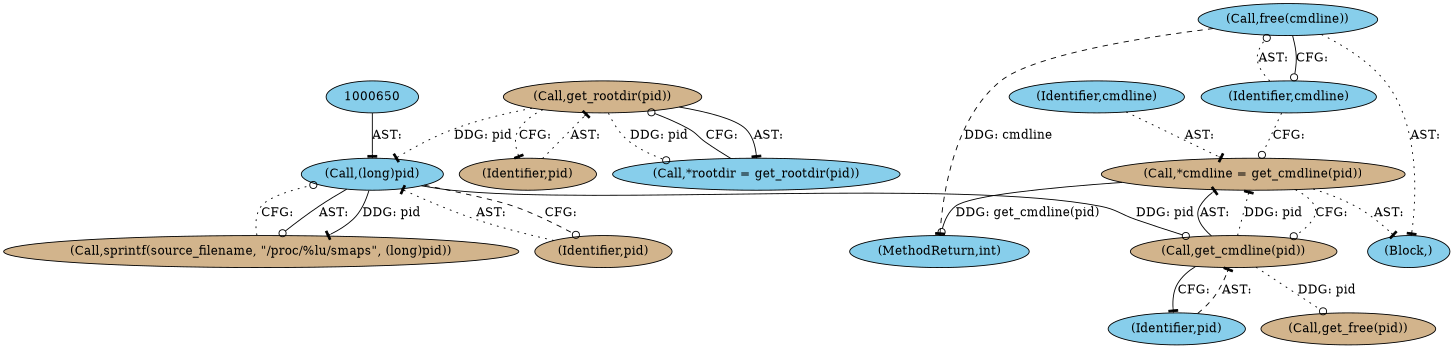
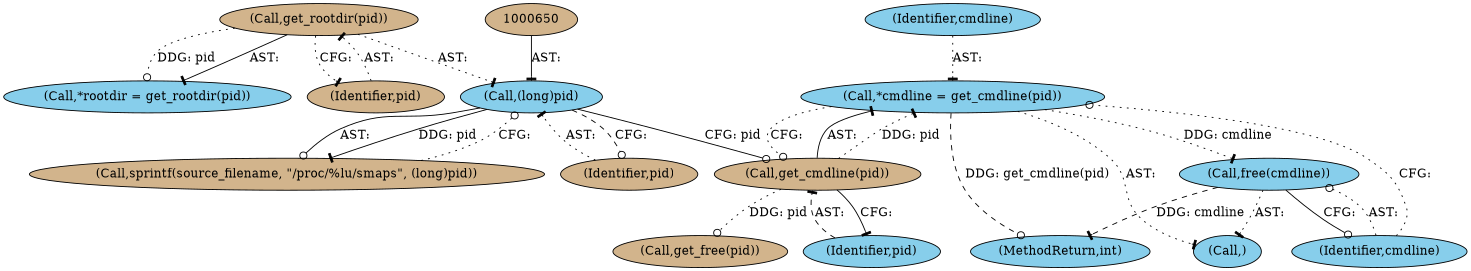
  digraph {
    node [fillcolor=skyblue style=filled]
    edge [arrowhead=tee style=dotted]
-   n1 [fillcolor=tan label="(Call,*cmdline = get_cmdline(pid))"]
+   n1 [label="(Call,*cmdline = get_cmdline(pid))"]
    n2 [fillcolor=tan label="(Call,get_cmdline(pid))"]
    n3 [label="(Call,free(cmdline))"]
    n4 [label="(MethodReturn,int)"]
-   n5 [label="(Block,)"]
+   n5 [label="(Call,)"]
    n6 [label="(Identifier,pid)"]
    n7 [fillcolor=tan label="(Call,get_free(pid))"]
    n8 [label="(Identifier,cmdline)"]
    n9 [label="(Call,(long)pid)"]
    n10 [fillcolor=tan label="(Call,sprintf(source_filename, \"/proc/%lu/smaps\", (long)pid))"]
    n11 [fillcolor=tan label="(Identifier,pid)"]
    n12 [fillcolor=tan label="(Call,get_rootdir(pid))"]
    n13 [fillcolor=tan label="(Identifier,pid)"]
    n14 [label="(Call,*rootdir = get_rootdir(pid))"]
    n15 [label="(Identifier,cmdline)"]
-   1000650
+   1000650 [fillcolor=tan]
    n1 -> n2 [arrowhead=odot label="CFG: "]
-   n1 -> n4 [arrowhead=odot label="DDG: get_cmdline(pid)" style=solid]
+   n1 -> n3 [label="DDG: cmdline"]
+   n1 -> n4 [arrowhead=odot label="DDG: get_cmdline(pid)" style=dashed]
    n1 -> n5 [label="AST: "]
    n2 -> n1 [label="AST: " style=solid]
    n2 -> n1 [label="DDG: pid"]
    n2 -> n6 [label="CFG: " style=solid]
    n2 -> n7 [arrowhead=odot label="DDG: pid"]
    n3 -> n4 [label="DDG: cmdline" style=dashed]
    n3 -> n5 [label="AST: "]
    n3 -> n8 [arrowhead=odot label="CFG: " style=solid]
    n6 -> n2 [label="AST: " style=dashed]
    n8 -> n1 [arrowhead=odot label="CFG: "]
    n8 -> n3 [arrowhead=odot label="AST: "]
-   n9 -> n2 [arrowhead=odot label="DDG: pid" style=solid]
+   n9 -> n2 [arrowhead=odot label="CFG: pid" style=solid]
    n9 -> n10 [arrowhead=odot label="AST: " style=solid]
    n9 -> n10 [label="DDG: pid" style=solid]
    n9 -> n11 [arrowhead=odot label="CFG: " style=dashed]
    n10 -> n9 [arrowhead=odot label="CFG: "]
    n11 -> n9 [label="AST: "]
-   n12 -> n9 [label="DDG: pid"]
+   n12 -> n9 [label="AST: "]
    n12 -> n13 [label="CFG: "]
    n12 -> n14 [label="AST: " style=solid]
    n12 -> n14 [arrowhead=odot label="DDG: pid"]
    n13 -> n12 [label="AST: "]
-   n14 -> n12 [arrowhead=odot label="CFG: " style=solid]
    n15 -> n1 [label="AST: "]
    1000650 -> n9 [label="AST: " style=solid]
  }
